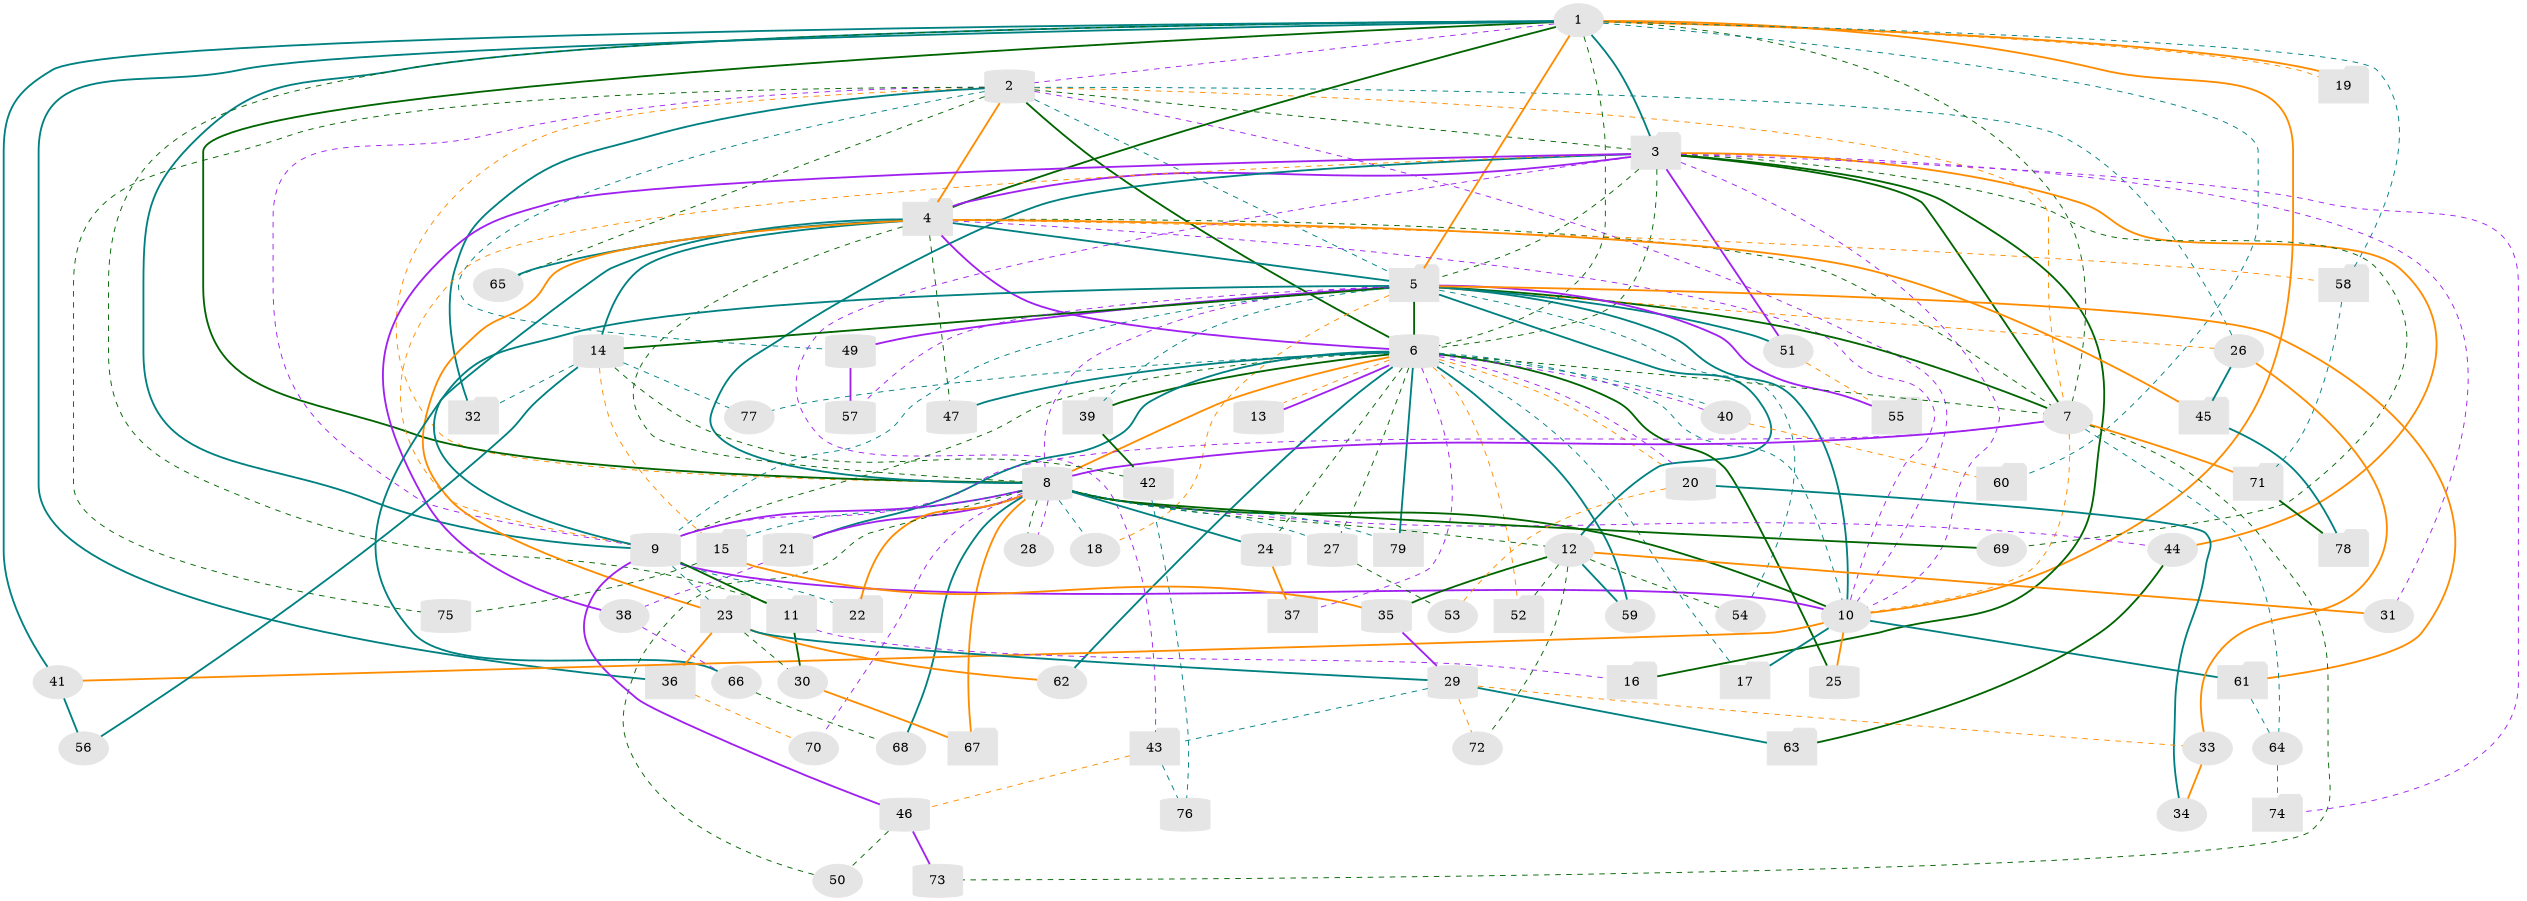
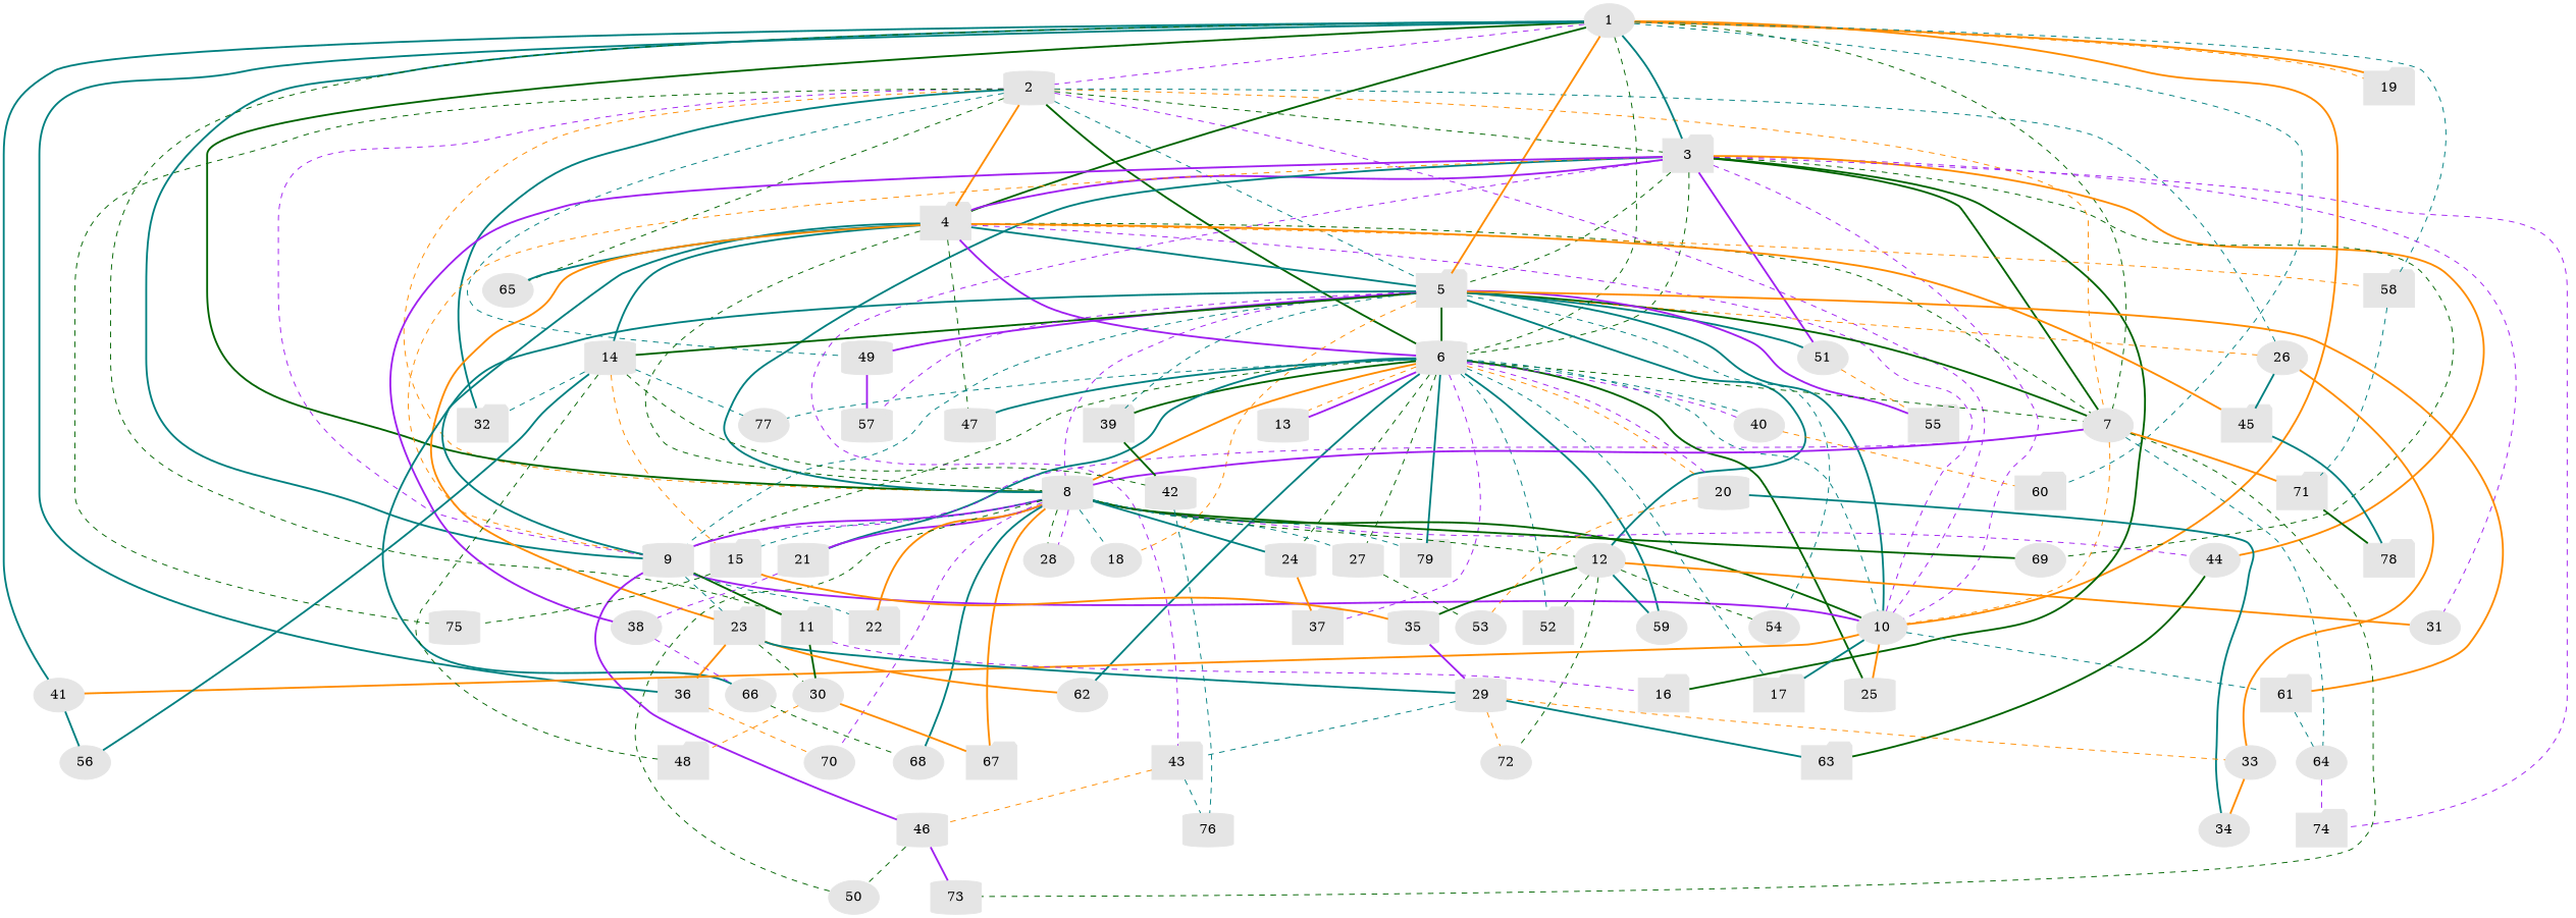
  graph {
    node [color=gray90 shape=ellipse style=filled]
    edge [color=teal style=dashed]
    2 [shape=cylinder]
    1
    3 [shape=folder]
    4 [shape=folder]
    5 [shape=folder]
    6 [shape=cylinder]
    7
    8 [shape=cylinder]
    9 [shape=cylinder]
    10
    11 [shape=folder]
    19 [shape=folder]
    36 [shape=folder]
    41
    58 [shape=folder]
    60 [shape=folder]
    26
    32 [shape=folder]
    49 [shape=cylinder]
    65
    75 [shape=cylinder]
    16 [shape=folder]
    31
    38
    43 [shape=folder]
    44
    51
    69
    74 [shape=folder]
    14 [shape=cylinder]
    23 [shape=folder]
    45 [shape=folder]
    47 [shape=cylinder]
    12
    18
    39 [shape=folder]
    54
    55 [shape=folder]
    57 [shape=cylinder]
    61 [shape=folder]
    66
    13 [shape=cylinder]
    17 [shape=folder]
    20 [shape=cylinder]
    21 [shape=cylinder]
    24 [shape=cylinder]
    25 [shape=cylinder]
    27 [shape=cylinder]
    37 [shape=folder]
    40
    52 [shape=folder]
    59
    62
    77
    79 [shape=folder]
    64
    71 [shape=folder]
    73 [shape=cylinder]
    15 [shape=folder]
    22 [shape=folder]
    28
    50
    67 [shape=folder]
    68
    70
    46 [shape=cylinder]
    30
    56
    33
    76 [shape=cylinder]
    63 [shape=folder]
    42 [shape=cylinder]
+   48 [shape=folder]
    29 [shape=cylinder]
    78 [shape=folder]
    35 [shape=cylinder]
    72
    34
    53
    2 -- 3 [color=darkgreen]
    2 -- 4 [color=darkorange style=bold]
    2 -- 5
    2 -- 6 [color=darkgreen style=bold]
    2 -- 7 [color=darkorange]
    2 -- 8 [color=darkorange]
    2 -- 9 [color=purple]
    2 -- 10 [color=purple]
    2 -- 26
    2 -- 32 [style=bold]
    2 -- 49
    2 -- 65 [color=darkgreen]
    2 -- 75 [color=darkgreen]
    1 -- 2 [color=purple]
    1 -- 3 [style=bold]
    1 -- 4 [color=darkgreen style=bold]
    1 -- 5 [color=darkorange style=bold]
    1 -- 6 [color=darkgreen]
    1 -- 7 [color=darkgreen]
    1 -- 8 [color=darkgreen style=bold]
    1 -- 9 [style=bold]
    1 -- 10 [color=darkorange style=bold]
    1 -- 11 [color=darkgreen]
    1 -- 19 [color=darkorange]
    1 -- 19 [color=darkorange style=bold]
    1 -- 36 [style=bold]
    1 -- 41 [style=bold]
    1 -- 58
    1 -- 60
    3 -- 4 [color=purple style=bold]
    3 -- 5 [color=darkgreen]
    3 -- 6 [color=darkgreen]
    3 -- 7 [color=darkgreen style=bold]
    3 -- 8 [style=bold]
    3 -- 9 [color=darkorange]
    3 -- 10 [color=purple]
    3 -- 16 [color=darkgreen style=bold]
    3 -- 31 [color=purple]
    3 -- 38 [color=purple style=bold]
    3 -- 43 [color=purple]
    3 -- 44 [color=darkorange style=bold]
    3 -- 51 [color=purple style=bold]
    3 -- 69 [color=darkgreen]
    3 -- 74 [color=purple]
    4 -- 5 [style=bold]
    4 -- 6 [color=purple style=bold]
    4 -- 7 [color=darkgreen]
    4 -- 8 [color=darkgreen]
    4 -- 9 [style=bold]
    4 -- 10 [color=purple]
    4 -- 58 [color=darkorange]
    4 -- 65 [style=bold]
    4 -- 14 [style=bold]
    4 -- 23 [color=darkorange style=bold]
    4 -- 45 [color=darkorange style=bold]
    4 -- 47 [color=darkgreen]
    5 -- 6 [color=darkgreen style=bold]
    5 -- 7 [color=darkgreen style=bold]
    5 -- 8 [color=purple]
    5 -- 9
    5 -- 10 [style=bold]
    5 -- 26 [color=darkorange]
    5 -- 49 [color=purple style=bold]
    5 -- 51 [style=bold]
    5 -- 14 [color=darkgreen style=bold]
    5 -- 12 [style=bold]
    5 -- 18 [color=darkorange]
    5 -- 39
    5 -- 54
    5 -- 55 [color=purple style=bold]
    5 -- 57 [color=purple]
    5 -- 61 [color=darkorange style=bold]
    5 -- 66 [style=bold]
    6 -- 7 [color=darkgreen]
    6 -- 8 [color=darkorange style=bold]
    6 -- 9 [color=darkgreen]
    6 -- 10
    6 -- 47 [style=bold]
    6 -- 39 [color=darkgreen style=bold]
    6 -- 13 [color=darkorange]
    6 -- 13 [color=purple style=bold]
    6 -- 17
    6 -- 20 [color=darkorange]
    6 -- 20 [color=purple]
    6 -- 21 [style=bold]
    6 -- 24 [color=darkgreen]
    6 -- 25 [color=darkgreen style=bold]
    6 -- 27 [color=darkgreen]
    6 -- 37 [color=purple]
    6 -- 40 [color=purple]
    6 -- 40
-   6 -- 52 [color=darkorange]
+   6 -- 52
    6 -- 59 [style=bold]
    6 -- 62 [style=bold]
    6 -- 77
    6 -- 79 [style=bold]
    7 -- 8 [color=purple style=bold]
    7 -- 9 [color=purple]
    7 -- 10 [color=darkorange]
    7 -- 64
    7 -- 71 [color=darkorange style=bold]
    7 -- 73 [color=darkgreen]
    8 -- 9 [color=purple style=bold]
    8 -- 10 [color=darkgreen style=bold]
    8 -- 44 [color=purple]
    8 -- 69 [color=darkgreen style=bold]
    8 -- 12 [color=darkgreen]
    8 -- 18
    8 -- 21 [color=purple style=bold]
    8 -- 24 [style=bold]
    8 -- 27
    8 -- 79
    8 -- 15
    8 -- 22 [color=darkorange style=bold]
    8 -- 28 [color=darkgreen]
    8 -- 28 [color=purple]
    8 -- 50 [color=darkgreen]
    8 -- 67 [color=darkorange style=bold]
    8 -- 68 [style=bold]
    8 -- 70 [color=purple]
    9 -- 10 [color=purple style=bold]
    9 -- 11 [color=darkgreen style=bold]
    9 -- 23
    9 -- 22
    9 -- 46 [color=purple style=bold]
    10 -- 41 [color=darkorange style=bold]
-   10 -- 61 [style=bold]
+   10 -- 61
    10 -- 17 [style=bold]
    10 -- 25 [color=darkorange style=bold]
    11 -- 16 [color=purple]
    11 -- 30 [color=darkgreen style=bold]
    36 -- 70 [color=darkorange]
    41 -- 56 [style=bold]
    58 -- 71
    26 -- 45 [style=bold]
    26 -- 33 [color=darkorange style=bold]
    49 -- 57 [color=purple style=bold]
    38 -- 66 [color=purple]
    43 -- 46 [color=darkorange]
    43 -- 76
    44 -- 63 [color=darkgreen style=bold]
    51 -- 55 [color=darkorange]
    14 -- 32
    14 -- 77
    14 -- 15 [color=darkorange]
    14 -- 56 [style=bold]
    14 -- 42 [color=darkgreen]
+   14 -- 48 [color=darkgreen]
    23 -- 36 [color=darkorange style=bold]
    23 -- 62 [color=darkorange style=bold]
    23 -- 30 [color=darkgreen]
    23 -- 29 [style=bold]
    45 -- 78 [style=bold]
    12 -- 31 [color=darkorange style=bold]
    12 -- 54 [color=darkgreen]
    12 -- 52 [color=darkgreen]
    12 -- 59 [style=bold]
    12 -- 35 [color=darkgreen style=bold]
    12 -- 72 [color=darkgreen]
    39 -- 42 [color=darkgreen style=bold]
    61 -- 64
    66 -- 68 [color=darkgreen]
    20 -- 34 [style=bold]
    20 -- 53 [color=darkorange]
    21 -- 38 [color=purple]
    24 -- 37 [color=darkorange style=bold]
    27 -- 53 [color=darkgreen]
    40 -- 60 [color=darkorange]
    64 -- 74 [color=purple]
    71 -- 78 [color=darkgreen style=bold]
    15 -- 75 [color=darkgreen]
    15 -- 35 [color=darkorange style=bold]
    46 -- 73 [color=purple style=bold]
    46 -- 50 [color=darkgreen]
    30 -- 67 [color=darkorange style=bold]
+   30 -- 48 [color=darkorange]
    33 -- 34 [color=darkorange style=bold]
    42 -- 76
    29 -- 43
    29 -- 33 [color=darkorange]
    29 -- 63 [style=bold]
    29 -- 72 [color=darkorange]
    35 -- 29 [color=purple style=bold]
  }
